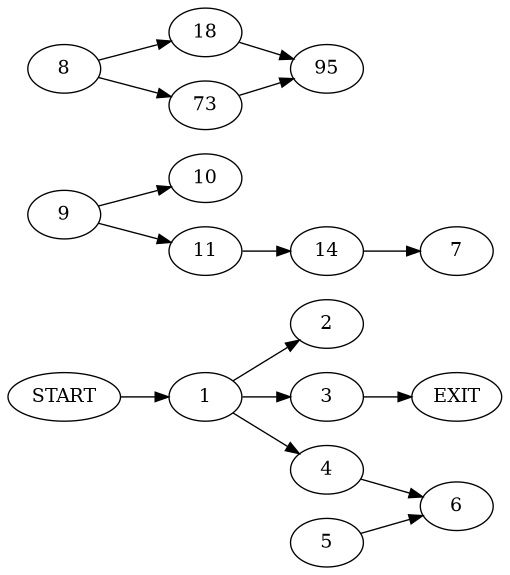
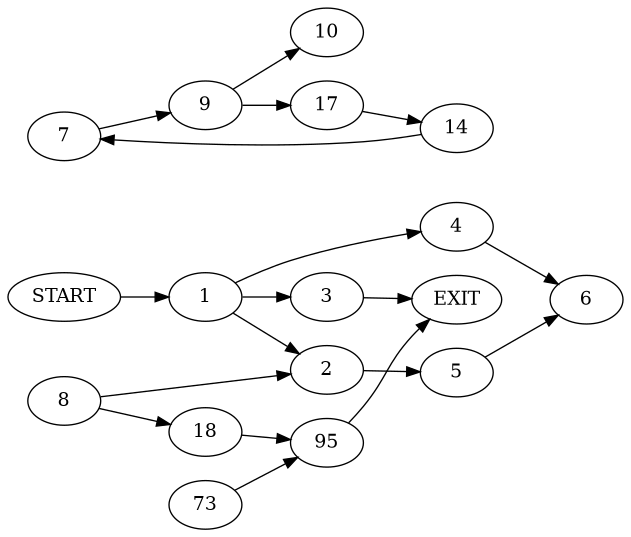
  digraph {
    rankdir=LR
    n1 [label=START]
    1
    2
    3
    4
    n6 [label=EXIT]
    5
    6
    7
    9
    n11 [label=18]
    8
    n13 [label=73]
    10
-   11
+   11 [label=17]
    n16 [label=95]
    14
    n1 -> 1
    1 -> 2
    1 -> 3
    1 -> 4
+   2 -> 5
    3 -> n6
    4 -> 6
    5 -> 6
+   7 -> 9
    9 -> 10
    9 -> 11
    n11 -> n16
    8 -> n11
-   8 -> n13
+   8 -> 2
    n13 -> n16
    11 -> 14
+   n16 -> n6
    14 -> 7
  }
